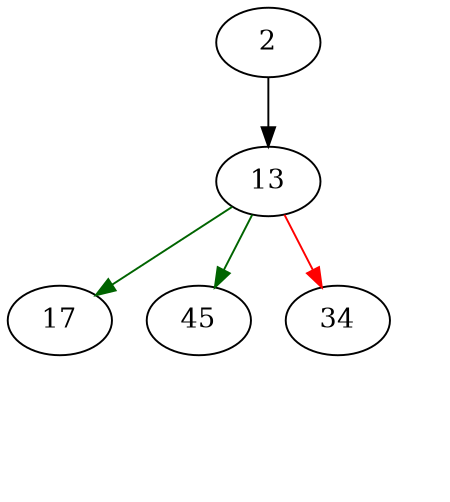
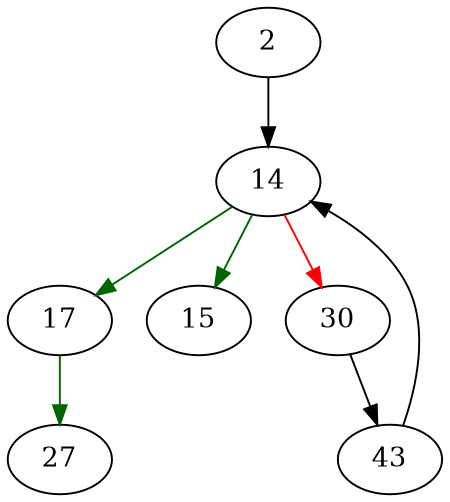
  strict digraph {
    2 [entry=true]
-   14 [label=13]
+   14
    17
-   45
-   34
+   45 [label=15]
+   34 [label=30]
+   27
+   43
    2 -> 14
    14 -> 17 [color=darkgreen cond=true]
    14 -> 45 [color=darkgreen cond=false]
    14 -> 34 [color=red cond=false]
+   17 -> 27 [color=darkgreen cond=true]
+   34 -> 43
+   43 -> 14
  }
